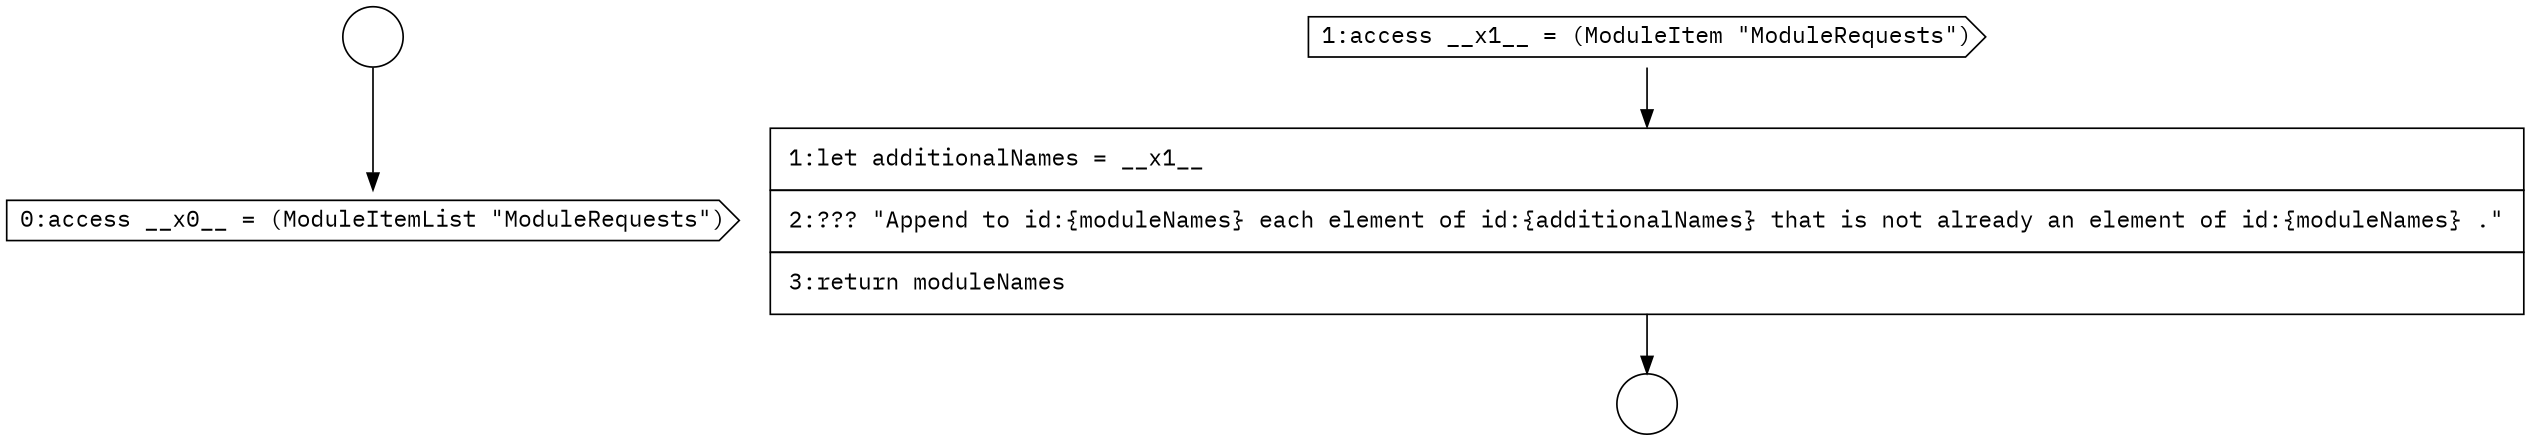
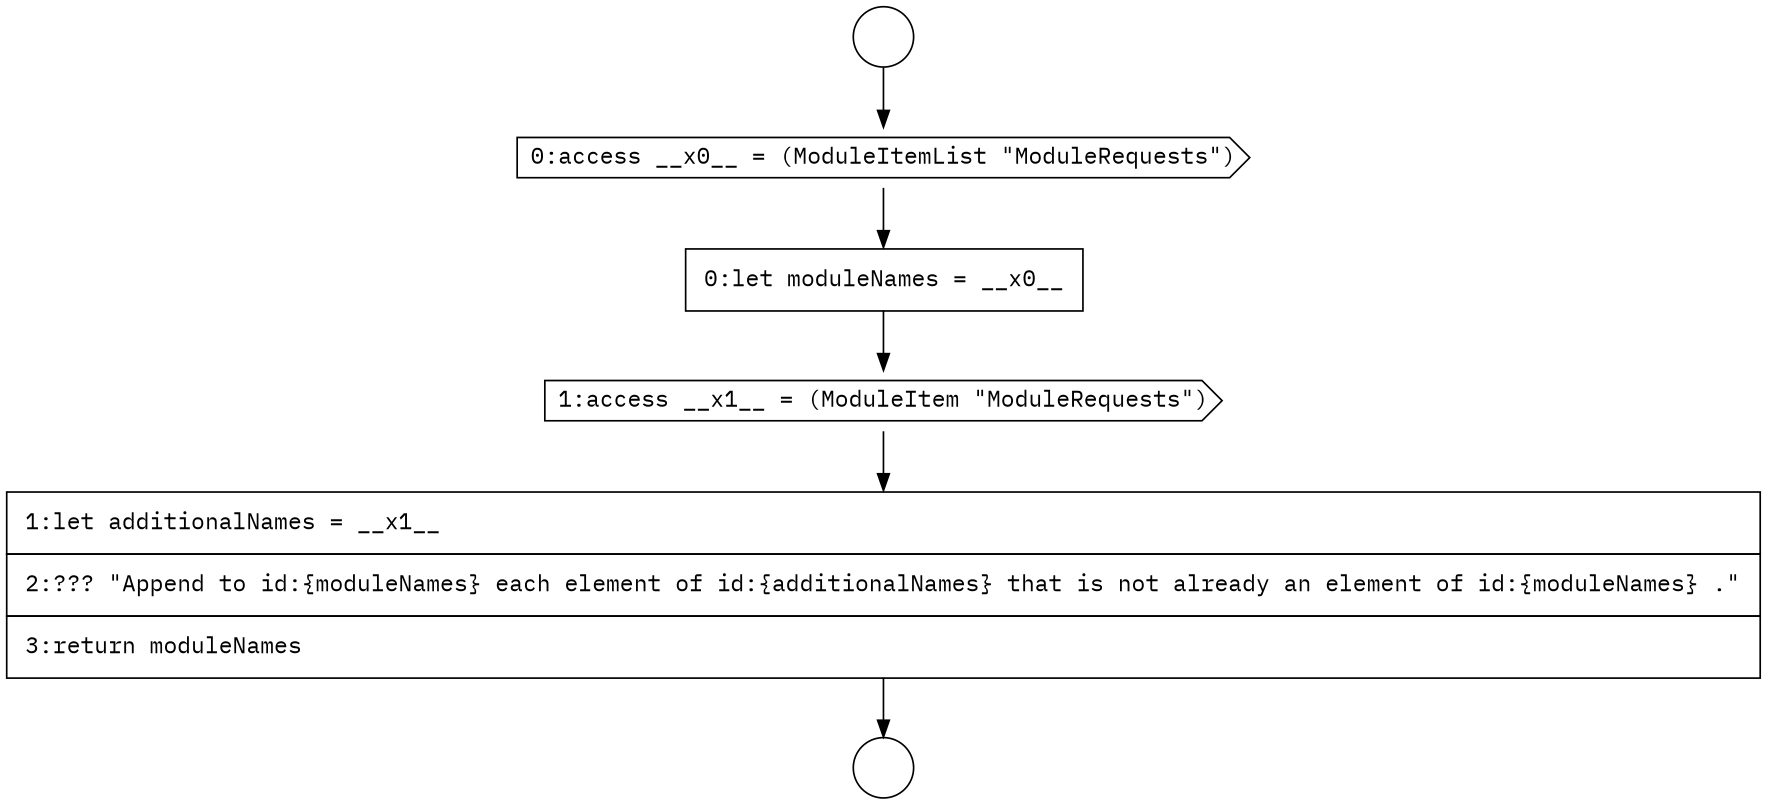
  digraph {
    fontname="IBM Plex Mono"
    node [color=black fillcolor=white shape=cds style=filled fontname="IBM Plex Mono"]
    edge [color=black fontname="IBM Plex Mono"]
    n1 [label=<<font color="black">0:access __x0__ = (ModuleItemList &quot;ModuleRequests&quot;)</font>>]
+   n2 [label=<<font color="black">     <table border="0" cellborder="1" cellspacing="0" cellpadding="10">       <tr><td align="left">0:let moduleNames = __x0__</td></tr>     </table>   </font>> margin=0 shape=none]
    n3 [label=<<font color="black">     <table border="0" cellborder="1" cellspacing="0" cellpadding="10">       <tr><td align="left">1:let additionalNames = __x1__</td></tr>       <tr><td align="left">2:??? &quot;Append to id:{moduleNames} each element of id:{additionalNames} that is not already an element of id:{moduleNames} .&quot;</td></tr>       <tr><td align="left">3:return moduleNames</td></tr>     </table>   </font>> margin=0 shape=none]
    n4 [label=" " shape=circle]
    n5 [label=" " shape=circle]
    n6 [label=<<font color="black">1:access __x1__ = (ModuleItem &quot;ModuleRequests&quot;)</font>>]
+   n1 -> n2
+   n2 -> n6
    n3 -> n4
    n5 -> n1
    n6 -> n3
  }
